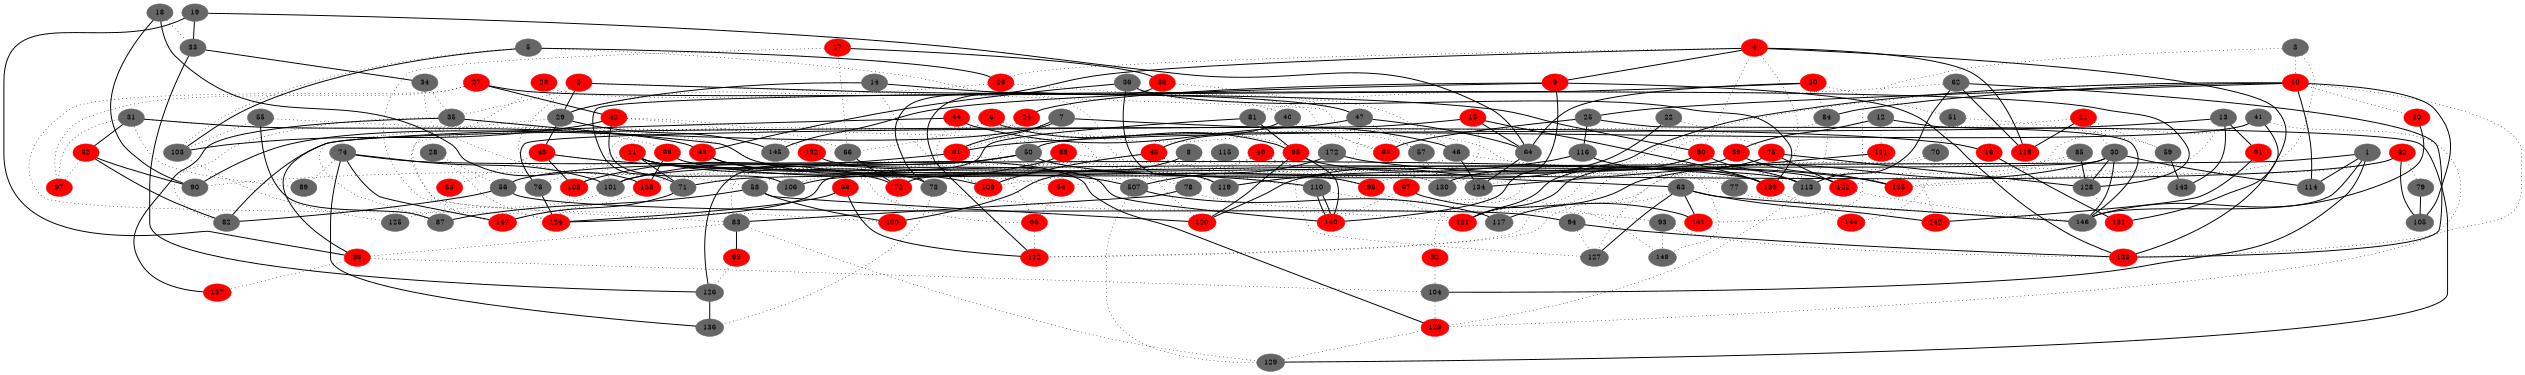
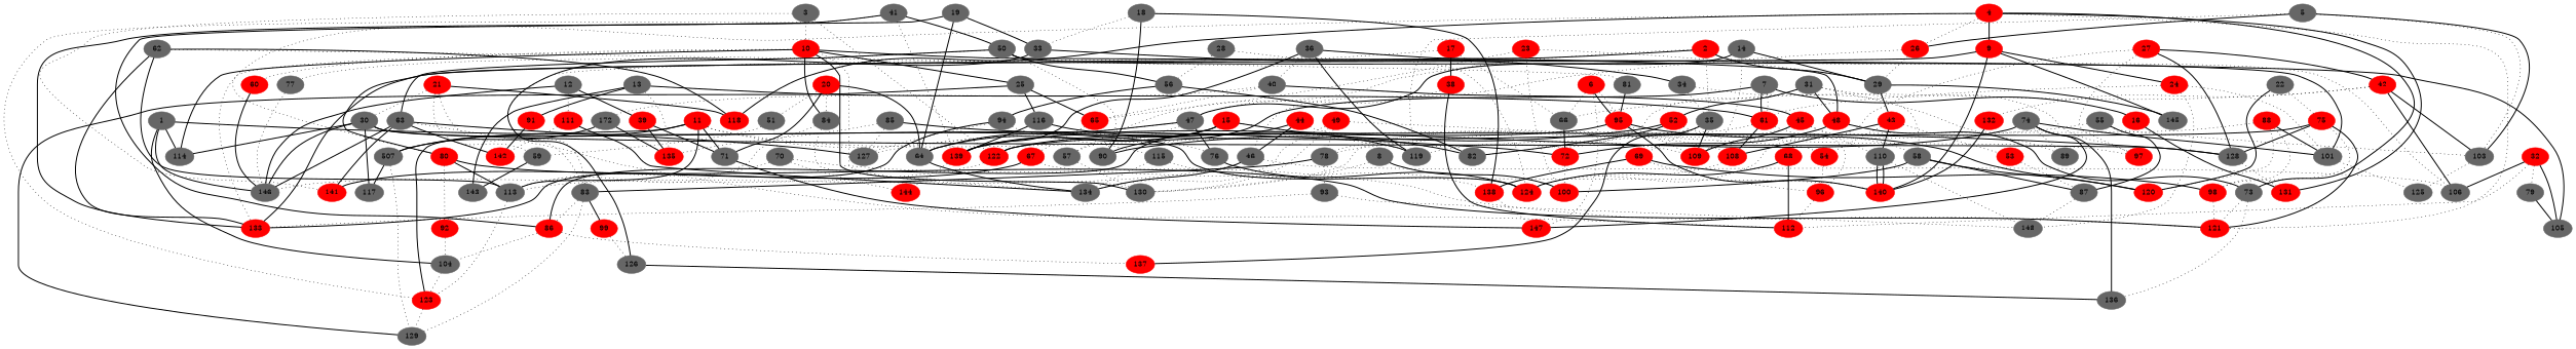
  graph {
    node [color=gray40 style=filled]
    edge [style=bold]
    72 [color=red]
    1
    104
    114
    146
    100 [color=red]
    123 [color=red]
    2 [color=red]
    29
    35
    57
    80 [color=red]
    106
    145
    43 [color=red]
    109 [color=red]
    82
    69 [color=red]
    137 [color=red]
    130
    121 [color=red]
    113
    92 [color=red]
    10 [color=red]
    3
    122 [color=red]
    141 [color=red]
    133 [color=red]
    25
    60 [color=red]
    84
    105
    4 [color=red]
    9 [color=red]
    26 [color=red]
    73
    118 [color=red]
    131 [color=red]
    24 [color=red]
    140 [color=red]
    46
    136
    5
    103
    119
    125
    6 [color=red]
    66
    95 [color=red]
    147 [color=red]
    120 [color=red]
    16 [color=red]
    7
    61 [color=red]
    90
    108 [color=red]
    78
    96 [color=red]
    8
    101
    148
    65 [color=red]
    116
    129
    134
    11 [color=red]
    71
    76
    n69 [label=507]
    124 [color=red]
    117
    12
    39 [color=red]
    111 [color=red]
    135 [color=red]
    142 [color=red]
    13
    91 [color=red]
    143
    14
    47
    64
    127
    15 [color=red]
    139 [color=red]
    144 [color=red]
    17 [color=red]
    38 [color=red]
    83
    112 [color=red]
    86 [color=red]
    99 [color=red]
    18
    33
    138 [color=red]
    34
    126
    19
    20 [color=red]
    51
    59
    70
    21 [color=red]
    30
    128
    75 [color=red]
    22
    98 [color=red]
    23 [color=red]
    67 [color=red]
    27 [color=red]
    42 [color=red]
    97 [color=red]
    132 [color=red]
    28
    56
    94
    53 [color=red]
    54 [color=red]
    110
    31
    48 [color=red]
    52 [color=red]
    89
    32 [color=red]
    79
    58
    87
    36
    40
    45 [color=red]
    n132 [label=172]
    41
    50
    63
    77
    44 [color=red]
    49 [color=red]
    93
    55
    115
    62
    81
    68 [color=red]
    74
    85
    88 [color=red]
    72 -- 100 [style=dotted]
    1 -- 72
    1 -- 104
    1 -- 114
    1 -- 146
    104 -- 123 [style=dotted]
    123 -- 129 [style=dotted]
    2 -- 29
    2 -- 35 [style=dotted]
    2 -- 57 [style=dotted]
    2 -- 80
    2 -- 106 [style=dotted]
    29 -- 145
    29 -- 43
    35 -- 109
    35 -- 82 [style=dotted]
    35 -- 69 [style=dotted]
    35 -- 137
    57 -- 130 [style=dotted]
    80 -- 121
    80 -- 113
    80 -- 92 [style=dotted]
    43 -- 108
    43 -- 53 [style=dotted]
    43 -- 54 [style=dotted]
    43 -- 110
    69 -- 96 [style=dotted]
    69 -- 138
    69 -- 98
    113 -- 123 [style=dotted]
    92 -- 104 [style=dotted]
    10 -- 114
    10 -- 130
    10 -- 130 [style=dotted]
    10 -- 133 [style=dotted]
    10 -- 25
    10 -- 60 [style=dotted]
    10 -- 84
    10 -- 105
    3 -- 10 [style=dotted]
    3 -- 122 [style=dotted]
    3 -- 141 [style=dotted]
    122 -- 146 [style=dotted]
    25 -- 65
    25 -- 116
    25 -- 129
    60 -- 146
    84 -- 113 [style=dotted]
    84 -- 134 [style=dotted]
    4 -- 80 [style=dotted]
    4 -- 121 [style=dotted]
    4 -- 9
    4 -- 26 [style=dotted]
    4 -- 73
    4 -- 118
    4 -- 131
    9 -- 145
    9 -- 133
    9 -- 24
    9 -- 140
    26 -- 29 [style=dotted]
    26 -- 46 [style=dotted]
    73 -- 121 [style=dotted]
    73 -- 136 [style=dotted]
    24 -- 61 [style=dotted]
    24 -- 101 [style=dotted]
    24 -- 148 [style=dotted]
    46 -- 106 [style=dotted]
    46 -- 113 [style=dotted]
    46 -- 134
    5 -- 26
    5 -- 103 [style=dotted]
    5 -- 103
    5 -- 119 [style=dotted]
    103 -- 125 [style=dotted]
    6 -- 66 [style=dotted]
    6 -- 95
    6 -- 95 [style=dotted]
    6 -- 147 [style=dotted]
    66 -- 72
    95 -- 109 [style=dotted]
    95 -- 122
    95 -- 140
    95 -- 120
    16 -- 131
    7 -- 16
    7 -- 61
    7 -- 61 [style=dotted]
    7 -- 90
    61 -- 108
    61 -- 78 [style=dotted]
    61 -- 96 [style=dotted]
    108 -- 124 [style=dotted]
    78 -- 83
    78 -- 93 [style=dotted]
    96 -- 112 [style=dotted]
    8 -- 100
    8 -- 130 [style=dotted]
    101 -- 125 [style=dotted]
    65 -- 67 [style=dotted]
    116 -- 119
    116 -- 139
    11 -- 123
    11 -- 113
    11 -- 108 [style=dotted]
    11 -- 71
    11 -- 76 [style=dotted]
    11 -- n69
    71 -- 147
    76 -- 124
    n69 -- 129 [style=dotted]
    n69 -- 117
    12 -- 146
    12 -- 39
    12 -- 111 [style=dotted]
    39 -- 71
    39 -- 135
    111 -- 134
    111 -- 142 [style=dotted]
    13 -- 61
    13 -- 135 [style=dotted]
    13 -- 91
    13 -- 143
    91 -- 142
    14 -- 29
    14 -- 109 [style=dotted]
    14 -- 47
    47 -- 57 [style=dotted]
    47 -- 76
    47 -- 64
    47 -- 127 [style=dotted]
    64 -- 134
    15 -- 82
    15 -- 119 [style=dotted]
    15 -- 64
    15 -- 139
    139 -- 144 [style=dotted]
    17 -- 66 [style=dotted]
    17 -- 38
    17 -- 83 [style=dotted]
    38 -- 47 [style=dotted]
    38 -- 112
    83 -- 129 [style=dotted]
    83 -- 86 [style=dotted]
    83 -- 99
    86 -- 104 [style=dotted]
    86 -- 137 [style=dotted]
    99 -- 126 [style=dotted]
    18 -- 90
    18 -- 33 [style=dotted]
    18 -- 138
    33 -- 34
    33 -- 126
    138 -- 147 [style=dotted]
    34 -- 35 [style=dotted]
    34 -- 58 [style=dotted]
    126 -- 136
    19 -- 64
    19 -- 86
    19 -- 33
    20 -- 84 [style=dotted]
    20 -- 71
    20 -- 64
    20 -- 51 [style=dotted]
    51 -- 59 [style=dotted]
    51 -- 70 [style=dotted]
    59 -- 143
    70 -- 121 [style=dotted]
    70 -- 113 [style=dotted]
    70 -- 144 [style=dotted]
    21 -- 118
    21 -- 83 [style=dotted]
    21 -- 59 [style=dotted]
    21 -- 30 [style=dotted]
    30 -- 114
    30 -- 146
    30 -- 124
    30 -- 117
    30 -- 128
    128 -- 131 [style=dotted]
    75 -- 121
    75 -- 122
    75 -- 128
    75 -- 98 [style=dotted]
    22 -- 120
    22 -- 75 [style=dotted]
    98 -- 121 [style=dotted]
    23 -- 100 [style=dotted]
    23 -- 29 [style=dotted]
    23 -- 65 [style=dotted]
    67 -- 141
    67 -- 140 [style=dotted]
    27 -- 124 [style=dotted]
    27 -- 128
    27 -- 42
    27 -- 97 [style=dotted]
    42 -- 106
    42 -- 103
    42 -- 66 [style=dotted]
    42 -- 132 [style=dotted]
    132 -- 140
    28 -- 124 [style=dotted]
    28 -- 56 [style=dotted]
    56 -- 82
    56 -- 94
    94 -- 133
    94 -- 127 [style=dotted]
+   94 -- 115 [style=dotted]
    53 -- 87 [style=dotted]
    54 -- 96 [style=dotted]
    110 -- 140
    110 -- 140
    110 -- 148 [style=dotted]
    31 -- 119 [style=dotted]
    31 -- 97 [style=dotted]
    31 -- 48
    31 -- 52
    31 -- 89 [style=dotted]
    48 -- 72
    48 -- 73
    52 -- 82
    52 -- 90
    52 -- 97 [style=dotted]
    32 -- 106
    32 -- 105
    32 -- 112 [style=dotted]
    32 -- 79 [style=dotted]
    79 -- 105
    58 -- 100
    58 -- 120
    58 -- 87
-   87 -- 29 [style=dotted]
+   87 -- 148 [style=dotted]
    36 -- 119
    36 -- 139
    36 -- 48
    36 -- 40 [style=dotted]
    40 -- 65 [style=dotted]
    40 -- 45
    40 -- n132 [style=dotted]
    45 -- 109
    45 -- 130 [style=dotted]
    45 -- 110 [style=dotted]
    45 -- 58 [style=dotted]
    n132 -- n69
    n132 -- 135
    41 -- 123 [style=dotted]
    41 -- 133
    41 -- 139 [style=dotted]
    41 -- 50
    50 -- 90 [style=dotted]
    50 -- 101
    50 -- 56
    50 -- 63
    50 -- 77 [style=dotted]
    63 -- 146
    63 -- 141
    63 -- 142
    63 -- 127
    63 -- 112 [style=dotted]
    77 -- 146 [style=dotted]
    44 -- 109 [style=dotted]
    44 -- 46
    44 -- 86
    49 -- 130 [style=dotted]
    49 -- 78 [style=dotted]
    49 -- 134 [style=dotted]
    49 -- 54 [style=dotted]
    93 -- 133 [style=dotted]
    93 -- 148 [style=dotted]
    55 -- 103 [style=dotted]
    55 -- 78 [style=dotted]
    55 -- 87
    115 -- 134 [style=dotted]
    115 -- 138 [style=dotted]
    62 -- 113
    62 -- 133
    62 -- 118
    62 -- 81 [style=dotted]
    81 -- 95
-   81 -- 126
    68 -- 124
    68 -- 112
    74 -- 136
    74 -- 147
    74 -- 101
    74 -- 139
    74 -- 89 [style=dotted]
    85 -- 135 [style=dotted]
    85 -- 127 [style=dotted]
    85 -- 128
    88 -- 109 [style=dotted]
    88 -- 120 [style=dotted]
    88 -- 101
    88 -- 98 [style=dotted]
  }
